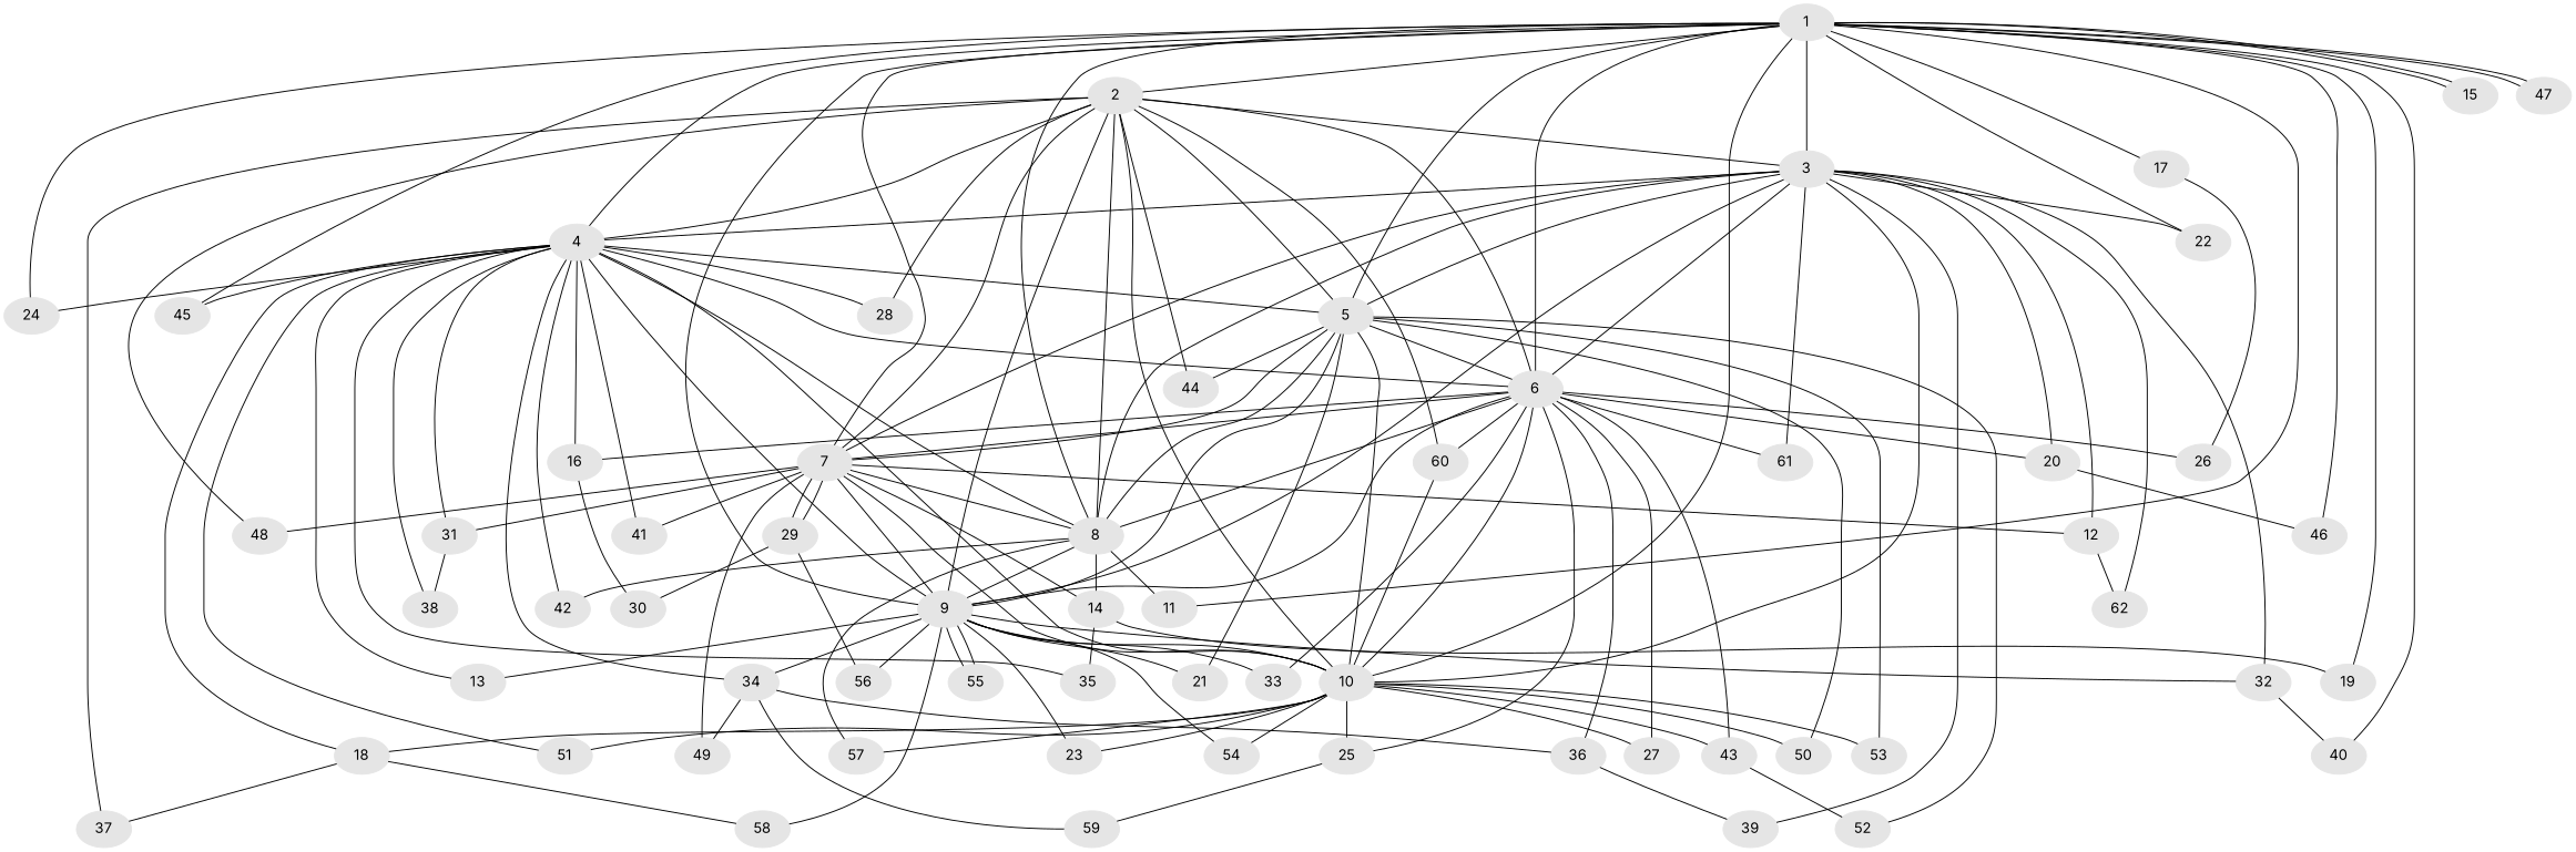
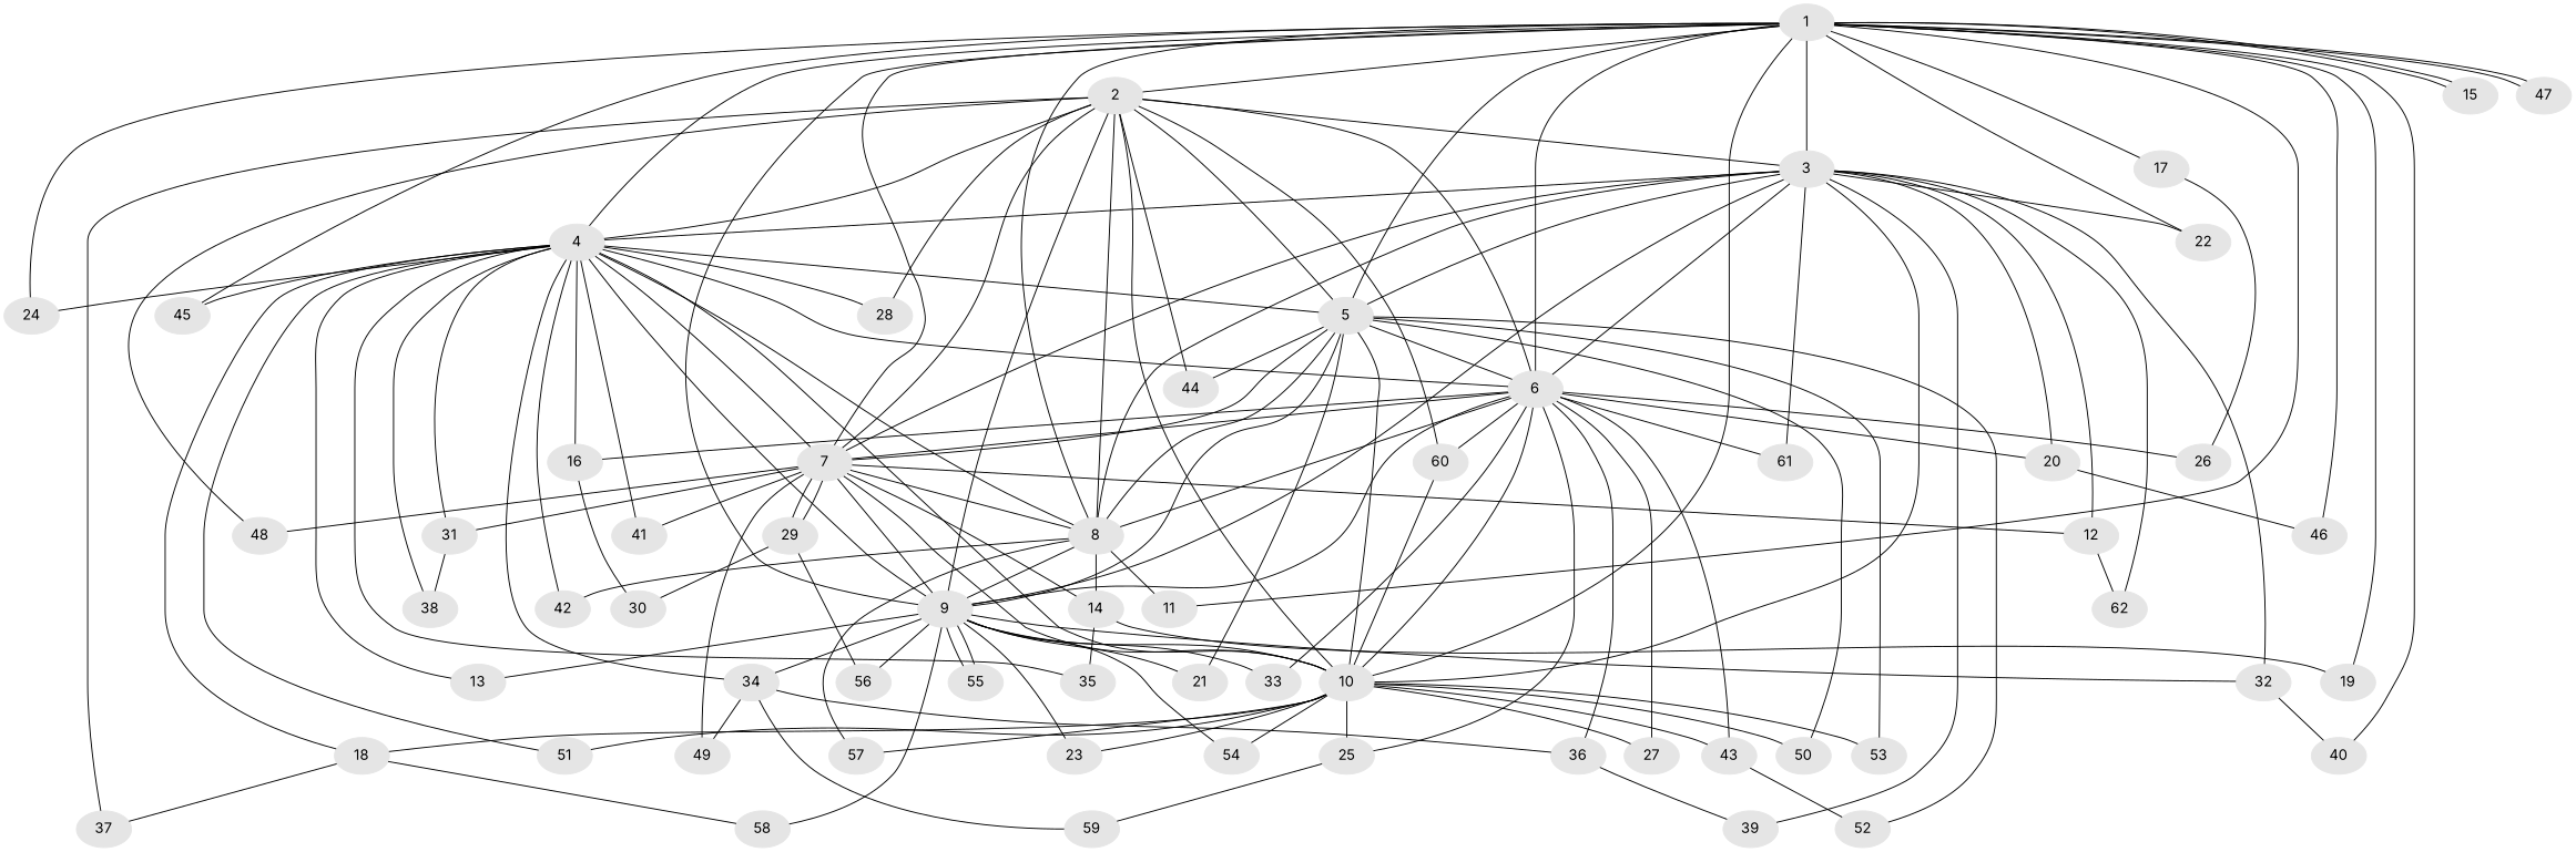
  graph {
    fontname=Inter
    node [color=gray90 fontname=Inter style=filled]
    edge [fontname=Inter]
    1
    2
    3
    4
    5
    6
    7
    8
    9
    10
    11
    15
    17
    19
    22
    24
    40
    45
    46
    47
    28
    37
    44
    48
    60
    12
    20
    32
    39
    61
    62
    13
    16
    18
    31
    34
    35
    38
    41
    42
    51
    21
    50
    52
    53
    25
    26
    27
    33
    36
    43
    14
    29
    49
    57
    23
    54
    55
    56
    58
    30
    59
    1 -- 2
    1 -- 3
    1 -- 4
    1 -- 5
    1 -- 6
    1 -- 7
    1 -- 8
    1 -- 9
    1 -- 10
    1 -- 11
    1 -- 15
    1 -- 15
    1 -- 17
    1 -- 19
    1 -- 22
    1 -- 24
    1 -- 40
    1 -- 45
    1 -- 46
    1 -- 47
    1 -- 47
    2 -- 3
    2 -- 4
    2 -- 5
    2 -- 6
    2 -- 7
    2 -- 8
    2 -- 9
    2 -- 10
    2 -- 28
    2 -- 37
    2 -- 44
    2 -- 48
    2 -- 60
    3 -- 4
    3 -- 5
    3 -- 6
    3 -- 7
    3 -- 8
    3 -- 9
    3 -- 10
    3 -- 22
    3 -- 12
    3 -- 20
    3 -- 32
    3 -- 39
    3 -- 61
    3 -- 62
    4 -- 5
    4 -- 6
+   4 -- 7
    4 -- 8
    4 -- 9
    4 -- 10
    4 -- 24
    4 -- 45
    4 -- 28
    4 -- 13
    4 -- 16
    4 -- 18
    4 -- 31
    4 -- 34
    4 -- 35
    4 -- 38
    4 -- 41
    4 -- 42
    4 -- 51
    5 -- 6
    5 -- 7
    5 -- 8
    5 -- 9
    5 -- 10
    5 -- 44
    5 -- 21
    5 -- 50
    5 -- 52
    5 -- 53
    6 -- 7
    6 -- 8
    6 -- 9
    6 -- 10
    6 -- 60
    6 -- 20
    6 -- 61
    6 -- 16
    6 -- 25
    6 -- 26
    6 -- 27
    6 -- 33
    6 -- 36
    6 -- 43
    7 -- 8
    7 -- 9
    7 -- 10
    7 -- 48
    7 -- 12
    7 -- 31
    7 -- 41
    7 -- 14
    7 -- 29
    7 -- 29
    7 -- 49
    8 -- 9
    8 -- 11
    8 -- 42
    8 -- 14
    8 -- 57
    9 -- 10
    9 -- 32
    9 -- 13
    9 -- 34
    9 -- 21
    9 -- 33
    9 -- 23
    9 -- 54
    9 -- 55
    9 -- 55
    9 -- 56
    9 -- 58
    10 -- 18
    10 -- 51
    10 -- 50
    10 -- 53
    10 -- 25
    10 -- 27
    10 -- 43
    10 -- 57
    10 -- 23
    10 -- 54
    17 -- 26
    60 -- 10
    12 -- 62
    20 -- 46
    32 -- 40
    16 -- 30
    18 -- 37
    18 -- 58
    31 -- 38
    34 -- 36
    34 -- 49
    34 -- 59
    25 -- 59
    36 -- 39
    43 -- 52
    14 -- 19
    14 -- 35
    29 -- 56
    29 -- 30
  }
